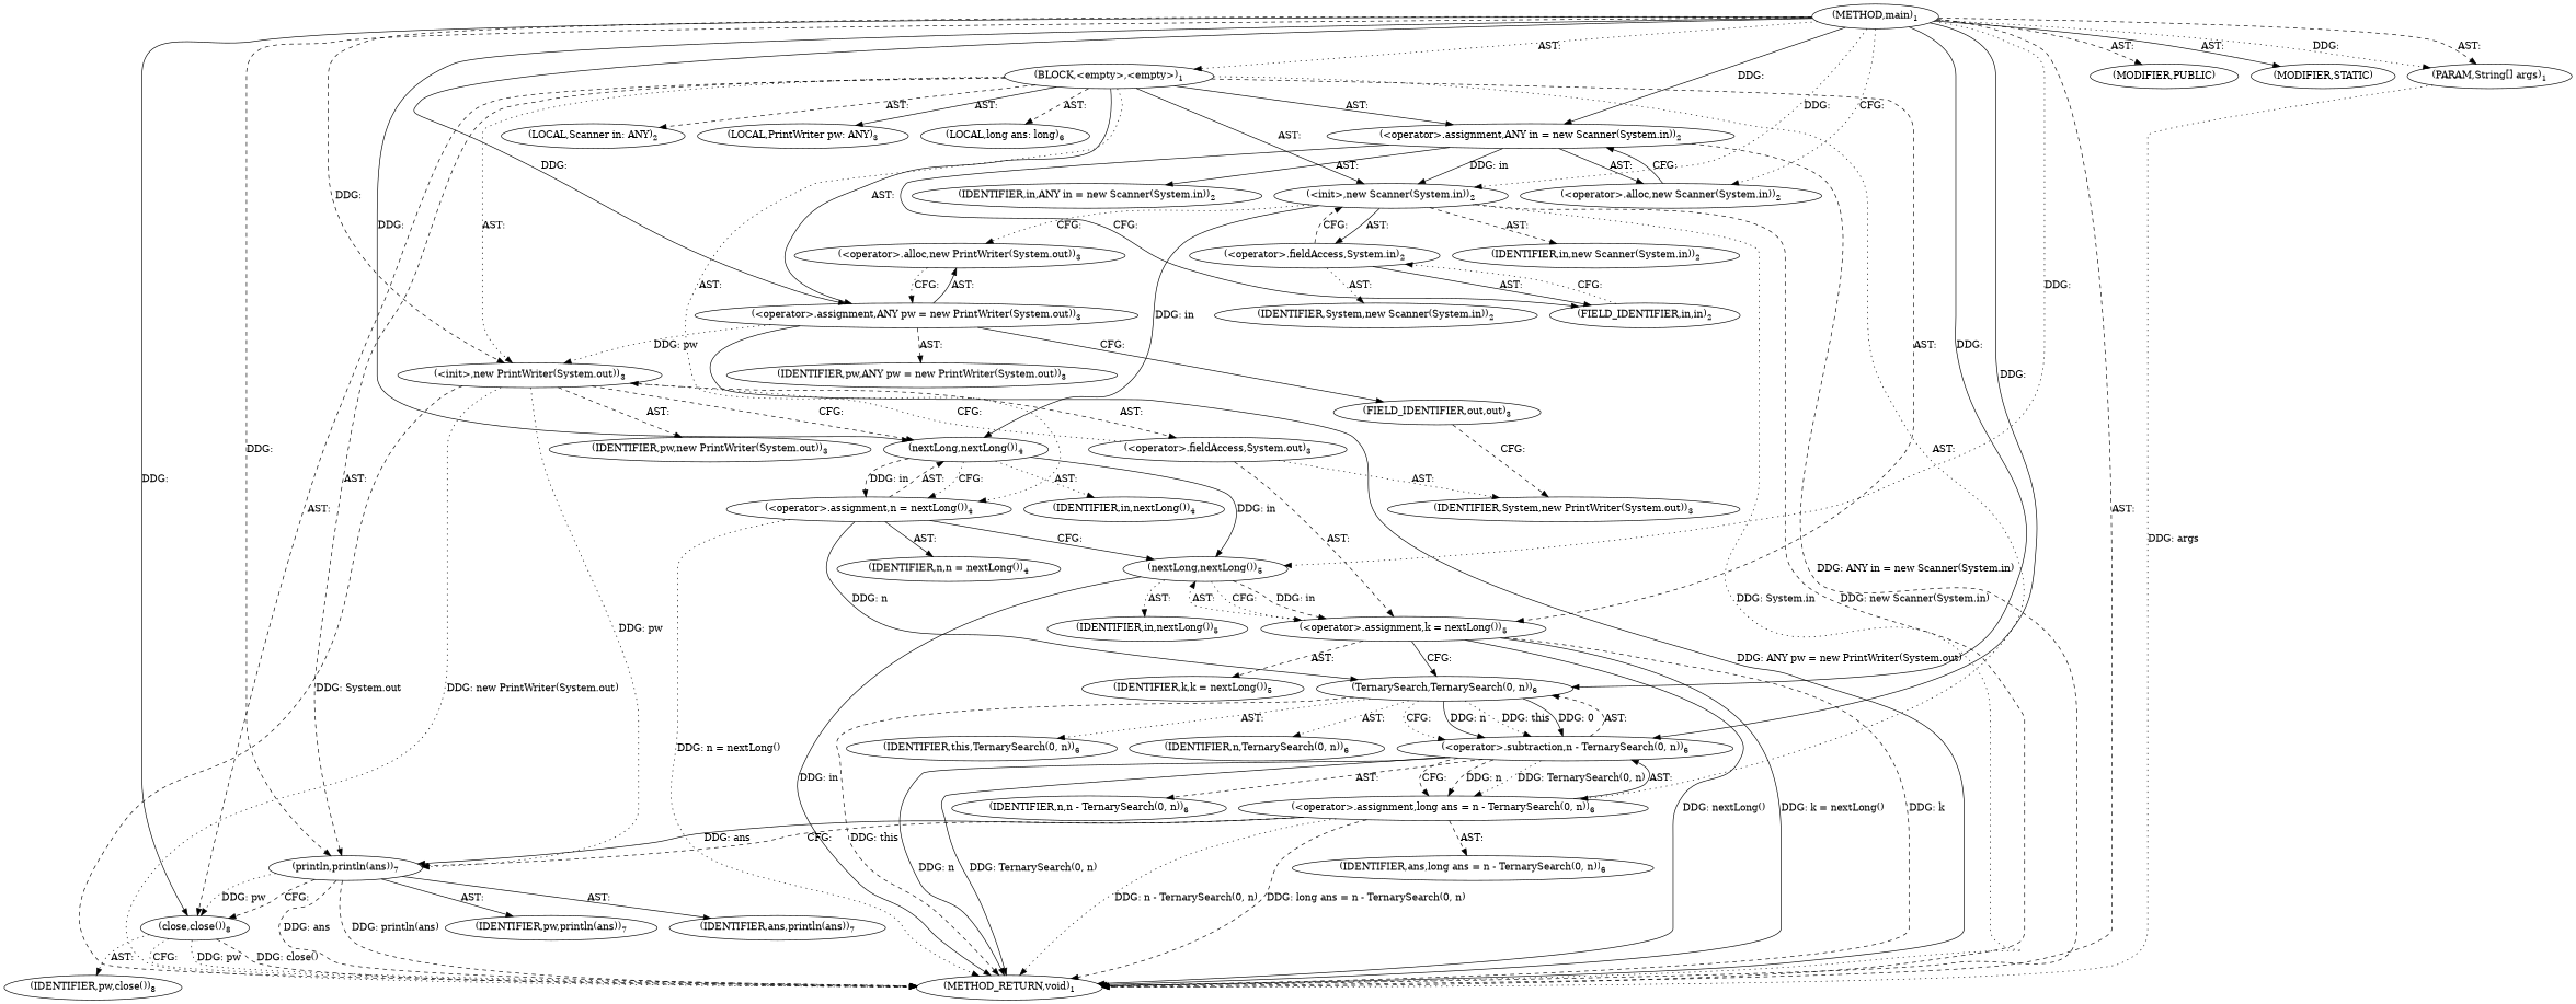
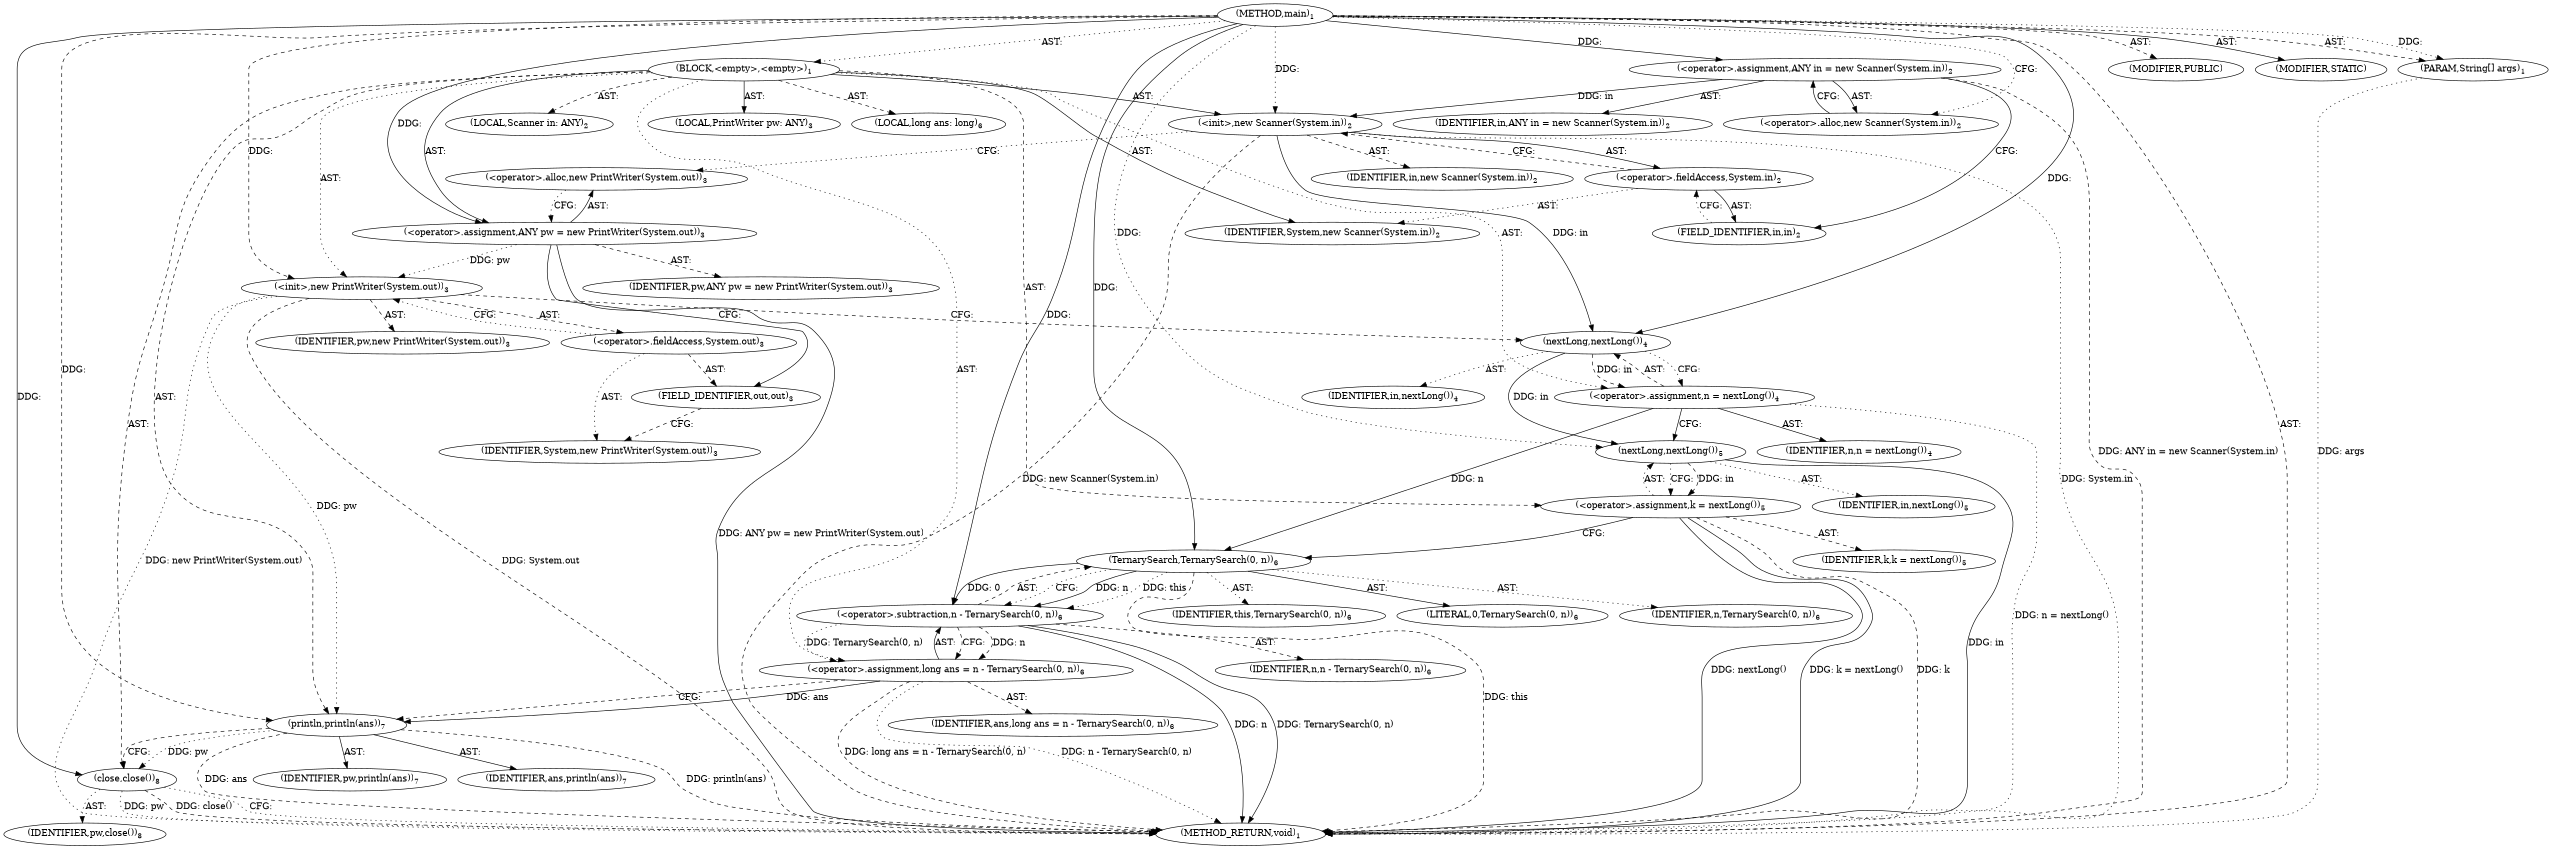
  digraph {
    edge [style=solid]
    n1 [label=<(METHOD,main)<SUB>1</SUB>>]
    n2 [label=<(PARAM,String[] args)<SUB>1</SUB>>]
    n3 [label=<(BLOCK,&lt;empty&gt;,&lt;empty&gt;)<SUB>1</SUB>>]
    n4 [label=<(&lt;operator&gt;.assignment,ANY in = new Scanner(System.in))<SUB>2</SUB>>]
    n5 [label=<(&lt;operator&gt;.alloc,new Scanner(System.in))<SUB>2</SUB>>]
    n6 [label=<(&lt;init&gt;,new Scanner(System.in))<SUB>2</SUB>>]
    n7 [label=<(&lt;operator&gt;.assignment,ANY pw = new PrintWriter(System.out))<SUB>3</SUB>>]
    n8 [label=<(&lt;init&gt;,new PrintWriter(System.out))<SUB>3</SUB>>]
    n9 [label=<(nextLong,nextLong())<SUB>4</SUB>>]
    n10 [label=<(nextLong,nextLong())<SUB>5</SUB>>]
    n11 [label=<(&lt;operator&gt;.subtraction,n - TernarySearch(0, n))<SUB>6</SUB>>]
    n12 [label=<(TernarySearch,TernarySearch(0, n))<SUB>6</SUB>>]
    n13 [label=<(println,println(ans))<SUB>7</SUB>>]
    n14 [label=<(close,close())<SUB>8</SUB>>]
    n15 [label=<(MODIFIER,PUBLIC)>]
    n16 [label=<(MODIFIER,STATIC)>]
    n17 [label=<(METHOD_RETURN,void)<SUB>1</SUB>>]
    n18 [label=<(LOCAL,Scanner in: ANY)<SUB>2</SUB>>]
    n19 [label=<(LOCAL,PrintWriter pw: ANY)<SUB>3</SUB>>]
    n20 [label=<(&lt;operator&gt;.assignment,n = nextLong())<SUB>4</SUB>>]
    n21 [label=<(&lt;operator&gt;.assignment,k = nextLong())<SUB>5</SUB>>]
    n22 [label=<(LOCAL,long ans: long)<SUB>6</SUB>>]
    n23 [label=<(&lt;operator&gt;.assignment,long ans = n - TernarySearch(0, n))<SUB>6</SUB>>]
    n24 [label=<(IDENTIFIER,in,ANY in = new Scanner(System.in))<SUB>2</SUB>>]
    n25 [label=<(FIELD_IDENTIFIER,in,in)<SUB>2</SUB>>]
    n26 [label=<(IDENTIFIER,in,new Scanner(System.in))<SUB>2</SUB>>]
    n27 [label=<(&lt;operator&gt;.fieldAccess,System.in)<SUB>2</SUB>>]
    n28 [label=<(&lt;operator&gt;.alloc,new PrintWriter(System.out))<SUB>3</SUB>>]
    n29 [label=<(IDENTIFIER,pw,ANY pw = new PrintWriter(System.out))<SUB>3</SUB>>]
    n30 [label=<(FIELD_IDENTIFIER,out,out)<SUB>3</SUB>>]
    n31 [label=<(IDENTIFIER,pw,new PrintWriter(System.out))<SUB>3</SUB>>]
    n32 [label=<(&lt;operator&gt;.fieldAccess,System.out)<SUB>3</SUB>>]
    n33 [label=<(IDENTIFIER,in,nextLong())<SUB>4</SUB>>]
    n34 [label=<(IDENTIFIER,in,nextLong())<SUB>5</SUB>>]
    n35 [label=<(IDENTIFIER,n,n - TernarySearch(0, n))<SUB>6</SUB>>]
    n36 [label=<(IDENTIFIER,this,TernarySearch(0, n))<SUB>6</SUB>>]
+   n37 [label=<(LITERAL,0,TernarySearch(0, n))<SUB>6</SUB>>]
    n38 [label=<(IDENTIFIER,n,TernarySearch(0, n))<SUB>6</SUB>>]
    n39 [label=<(IDENTIFIER,pw,println(ans))<SUB>7</SUB>>]
    n40 [label=<(IDENTIFIER,ans,println(ans))<SUB>7</SUB>>]
    n41 [label=<(IDENTIFIER,pw,close())<SUB>8</SUB>>]
    n42 [label=<(IDENTIFIER,n,n = nextLong())<SUB>4</SUB>>]
    n43 [label=<(IDENTIFIER,k,k = nextLong())<SUB>5</SUB>>]
    n44 [label=<(IDENTIFIER,ans,long ans = n - TernarySearch(0, n))<SUB>6</SUB>>]
    n45 [label=<(IDENTIFIER,System,new Scanner(System.in))<SUB>2</SUB>>]
    n46 [label=<(IDENTIFIER,System,new PrintWriter(System.out))<SUB>3</SUB>>]
    n1 -> n2 [label="AST: " style=dashed]
    n1 -> n2 [label="DDG: " style=dotted]
    n1 -> n3 [label="AST: " style=dotted]
    n1 -> n4 [label="DDG: "]
    n1 -> n5 [label="CFG: " style=dotted]
    n1 -> n6 [label="DDG: " style=dotted]
    n1 -> n7 [label="DDG: "]
    n1 -> n8 [label="DDG: " style=dashed]
    n1 -> n9 [label="DDG: "]
    n1 -> n10 [label="DDG: " style=dotted]
    n1 -> n11 [label="DDG: "]
    n1 -> n12 [label="DDG: "]
    n1 -> n13 [label="DDG: " style=dashed]
    n1 -> n14 [label="DDG: "]
    n1 -> n15 [label="AST: " style=dashed]
    n1 -> n16 [label="AST: "]
    n1 -> n17 [label="AST: " style=dashed]
    n2 -> n17 [label="DDG: args" style=dotted]
-   n3 -> n4 [label="AST: "]
+   n3 -> n45 [label="AST: "]
    n3 -> n6 [label="AST: "]
    n3 -> n7 [label="AST: "]
    n3 -> n8 [label="AST: " style=dotted]
    n3 -> n13 [label="AST: " style=dashed]
    n3 -> n14 [label="AST: " style=dashed]
    n3 -> n18 [label="AST: " style=dashed]
    n3 -> n19 [label="AST: "]
    n3 -> n20 [label="AST: " style=dotted]
    n3 -> n21 [label="AST: " style=dashed]
    n3 -> n22 [label="AST: " style=dashed]
    n3 -> n23 [label="AST: " style=dotted]
    n4 -> n5 [label="AST: "]
    n4 -> n6 [label="DDG: in"]
    n4 -> n17 [label="DDG: ANY in = new Scanner(System.in)" style=dashed]
    n4 -> n24 [label="AST: "]
    n4 -> n25 [label="CFG: "]
    n5 -> n4 [label="CFG: "]
    n6 -> n9 [label="DDG: in"]
    n6 -> n17 [label="DDG: System.in" style=dotted]
    n6 -> n17 [label="DDG: new Scanner(System.in)" style=dashed]
    n6 -> n26 [label="AST: " style=dashed]
    n6 -> n27 [label="AST: "]
    n6 -> n28 [label="CFG: " style=dotted]
    n7 -> n8 [label="DDG: pw" style=dotted]
    n7 -> n17 [label="DDG: ANY pw = new PrintWriter(System.out)"]
    n7 -> n28 [label="AST: "]
    n7 -> n29 [label="AST: " style=dashed]
    n7 -> n30 [label="CFG: "]
    n8 -> n9 [label="CFG: " style=dashed]
    n8 -> n13 [label="DDG: pw" style=dotted]
    n8 -> n17 [label="DDG: System.out" style=dashed]
    n8 -> n17 [label="DDG: new PrintWriter(System.out)" style=dotted]
    n8 -> n31 [label="AST: " style=dashed]
    n8 -> n32 [label="AST: " style=dashed]
    n9 -> n10 [label="DDG: in"]
    n9 -> n20 [label="CFG: " style=dotted]
    n9 -> n20 [label="DDG: in" style=dashed]
    n9 -> n33 [label="AST: " style=dotted]
    n10 -> n17 [label="DDG: in"]
    n10 -> n21 [label="CFG: " style=dotted]
    n10 -> n21 [label="DDG: in" style=dashed]
    n10 -> n34 [label="AST: " style=dotted]
    n11 -> n12 [label="AST: " style=dashed]
    n11 -> n17 [label="DDG: n"]
    n11 -> n17 [label="DDG: TernarySearch(0, n)"]
    n11 -> n23 [label="CFG: " style=dashed]
    n11 -> n23 [label="DDG: n" style=dashed]
    n11 -> n23 [label="DDG: TernarySearch(0, n)" style=dotted]
    n11 -> n35 [label="AST: " style=dashed]
    n12 -> n11 [label="CFG: " style=dotted]
    n12 -> n11 [label="DDG: n"]
    n12 -> n11 [label="DDG: this" style=dotted]
    n12 -> n11 [label="DDG: 0"]
    n12 -> n17 [label="DDG: this" style=dashed]
    n12 -> n36 [label="AST: " style=dotted]
+   n12 -> n37 [label="AST: "]
    n12 -> n38 [label="AST: " style=dotted]
    n13 -> n14 [label="CFG: " style=dashed]
    n13 -> n14 [label="DDG: pw" style=dotted]
    n13 -> n17 [label="DDG: ans" style=dashed]
    n13 -> n17 [label="DDG: println(ans)" style=dashed]
    n13 -> n39 [label="AST: "]
    n13 -> n40 [label="AST: "]
    n14 -> n17 [label="CFG: " style=dotted]
    n14 -> n17 [label="DDG: pw" style=dotted]
    n14 -> n17 [label="DDG: close()" style=dashed]
    n14 -> n41 [label="AST: " style=dotted]
    n20 -> n9 [label="AST: " style=dashed]
    n20 -> n10 [label="CFG: "]
    n20 -> n12 [label="DDG: n"]
    n20 -> n17 [label="DDG: n = nextLong()" style=dotted]
    n20 -> n42 [label="AST: "]
    n21 -> n10 [label="AST: " style=dotted]
    n21 -> n12 [label="CFG: "]
    n21 -> n17 [label="DDG: nextLong()"]
    n21 -> n17 [label="DDG: k = nextLong()"]
    n21 -> n17 [label="DDG: k" style=dashed]
    n21 -> n43 [label="AST: " style=dashed]
    n23 -> n11 [label="AST: "]
    n23 -> n13 [label="CFG: " style=dashed]
    n23 -> n13 [label="DDG: ans"]
    n23 -> n17 [label="DDG: n - TernarySearch(0, n)" style=dotted]
    n23 -> n17 [label="DDG: long ans = n - TernarySearch(0, n)" style=dashed]
    n23 -> n44 [label="AST: " style=dashed]
    n25 -> n27 [label="CFG: " style=dotted]
    n27 -> n6 [label="CFG: " style=dashed]
    n27 -> n25 [label="AST: "]
    n27 -> n45 [label="AST: " style=dotted]
    n28 -> n7 [label="CFG: " style=dotted]
    n30 -> n46 [label="CFG: " style=dashed]
    n32 -> n8 [label="CFG: " style=dotted]
-   n32 -> n21 [label="AST: " style=dashed]
+   n32 -> n30 [label="AST: " style=dashed]
    n32 -> n46 [label="AST: " style=dotted]
  }
